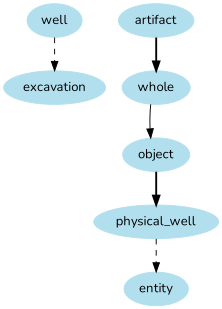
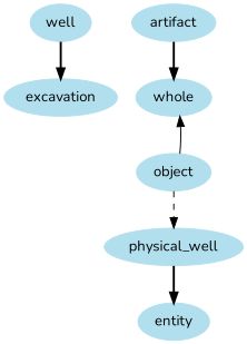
  digraph {
    fontname=Nunito
    node [color=lightblue2 fontname=Nunito style=filled]
    edge [fontname=Nunito style=dashed]
    well
    excavation
    artifact
    whole
    object
    n6 [label=physical_well]
    entity
-   well -> excavation
+   well -> excavation [style=bold]
    artifact -> whole [style=bold]
-   whole -> object [style=solid]
-   object -> n6 [style=bold]
-   n6 -> entity
+   object -> whole [style=solid]
+   object -> n6
+   n6 -> entity [style=bold]
  }
